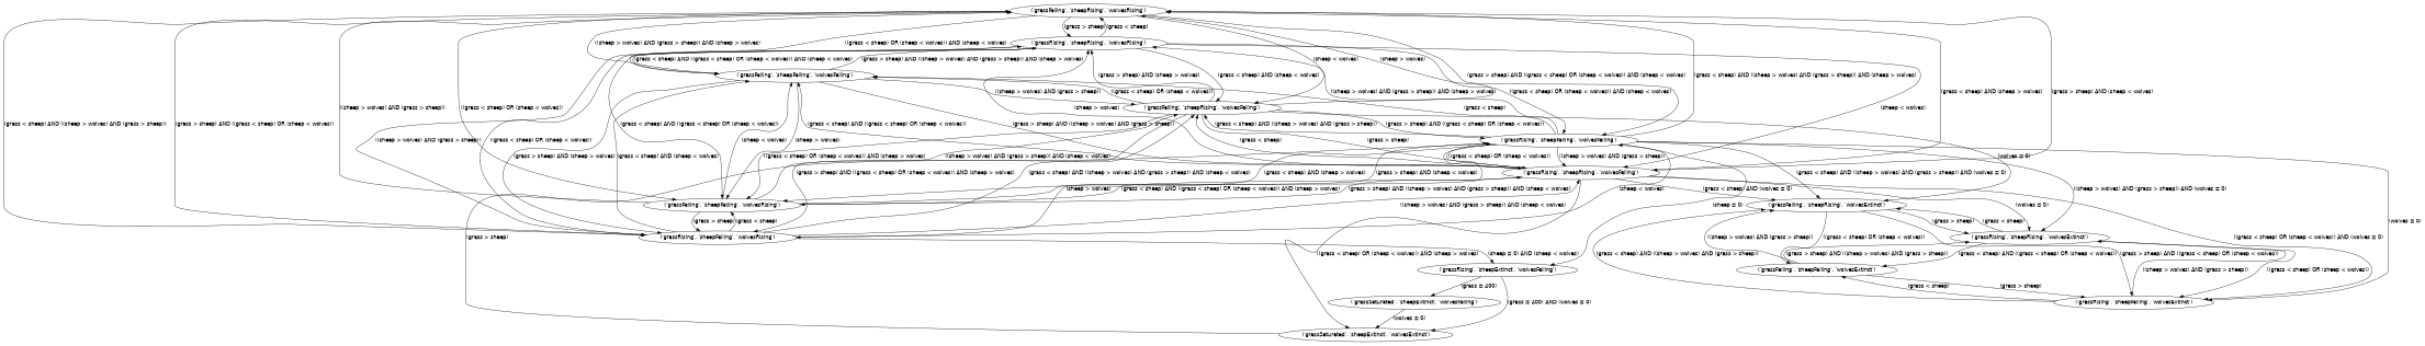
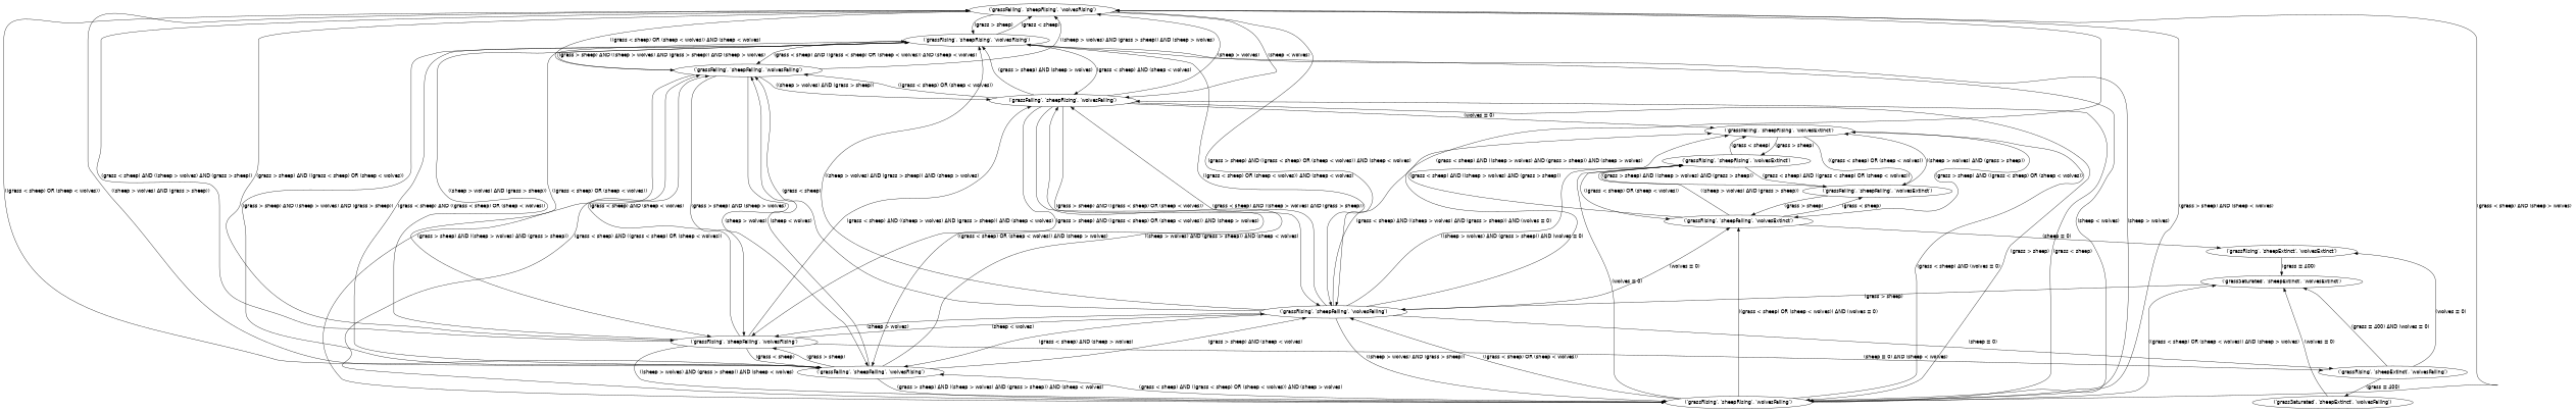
  strict digraph {
    fontname="DejaVu Sans"
    node [fontname="DejaVu Sans"]
    edge [fontname="DejaVu Sans"]
    "('grassFalling', 'sheepRising', 'wolvesRising')"
    "('grassRising', 'sheepRising', 'wolvesRising')"
    "('grassRising', 'sheepRising', 'wolvesFalling')"
    "('grassFalling', 'sheepFalling', 'wolvesRising')"
    "('grassRising', 'sheepFalling', 'wolvesRising')"
    "('grassRising', 'sheepFalling', 'wolvesFalling')"
    "('grassFalling', 'sheepRising', 'wolvesFalling')"
    "('grassFalling', 'sheepFalling', 'wolvesFalling')"
    "('grassFalling', 'sheepRising', 'wolvesExtinct')"
    "('grassRising', 'sheepRising', 'wolvesExtinct')"
    "('grassRising', 'sheepFalling', 'wolvesExtinct')"
    "('grassSaturated', 'sheepExtinct', 'wolvesExtinct')"
    "('grassRising', 'sheepExtinct', 'wolvesFalling')"
    "('grassFalling', 'sheepFalling', 'wolvesExtinct')"
+   "('grassRising', 'sheepExtinct', 'wolvesExtinct')"
    "('grassSaturated', 'sheepExtinct', 'wolvesFalling')"
    "('grassFalling', 'sheepRising', 'wolvesRising')" -> "('grassRising', 'sheepRising', 'wolvesRising')" [label="(grass > sheep)"]
    "('grassFalling', 'sheepRising', 'wolvesRising')" -> "('grassRising', 'sheepRising', 'wolvesFalling')" [label="(grass > sheep) AND (sheep < wolves)"]
    "('grassFalling', 'sheepRising', 'wolvesRising')" -> "('grassFalling', 'sheepFalling', 'wolvesRising')" [label="((grass < sheep) OR (sheep < wolves))"]
    "('grassFalling', 'sheepRising', 'wolvesRising')" -> "('grassRising', 'sheepFalling', 'wolvesRising')" [label="(grass > sheep) AND ((grass < sheep) OR (sheep < wolves))"]
    "('grassFalling', 'sheepRising', 'wolvesRising')" -> "('grassRising', 'sheepFalling', 'wolvesFalling')" [label="(grass > sheep) AND ((grass < sheep) OR (sheep < wolves)) AND (sheep < wolves)"]
    "('grassFalling', 'sheepRising', 'wolvesRising')" -> "('grassFalling', 'sheepRising', 'wolvesFalling')" [label="(sheep < wolves)"]
    "('grassFalling', 'sheepRising', 'wolvesRising')" -> "('grassFalling', 'sheepFalling', 'wolvesFalling')" [label="((grass < sheep) OR (sheep < wolves)) AND (sheep < wolves)"]
    "('grassRising', 'sheepRising', 'wolvesRising')" -> "('grassFalling', 'sheepRising', 'wolvesRising')" [label="(grass < sheep)"]
    "('grassRising', 'sheepRising', 'wolvesRising')" -> "('grassRising', 'sheepRising', 'wolvesFalling')" [label="(sheep < wolves)"]
    "('grassRising', 'sheepRising', 'wolvesRising')" -> "('grassFalling', 'sheepFalling', 'wolvesRising')" [label="(grass < sheep) AND ((grass < sheep) OR (sheep < wolves))"]
    "('grassRising', 'sheepRising', 'wolvesRising')" -> "('grassRising', 'sheepFalling', 'wolvesRising')" [label="((grass < sheep) OR (sheep < wolves))"]
    "('grassRising', 'sheepRising', 'wolvesRising')" -> "('grassRising', 'sheepFalling', 'wolvesFalling')" [label="((grass < sheep) OR (sheep < wolves)) AND (sheep < wolves)"]
    "('grassRising', 'sheepRising', 'wolvesRising')" -> "('grassFalling', 'sheepRising', 'wolvesFalling')" [label="(grass < sheep) AND (sheep < wolves)"]
    "('grassRising', 'sheepRising', 'wolvesRising')" -> "('grassFalling', 'sheepFalling', 'wolvesFalling')" [label="(grass < sheep) AND ((grass < sheep) OR (sheep < wolves)) AND (sheep < wolves)"]
    "('grassRising', 'sheepRising', 'wolvesFalling')" -> "('grassFalling', 'sheepRising', 'wolvesRising')" [label="(grass < sheep) AND (sheep > wolves)"]
    "('grassRising', 'sheepRising', 'wolvesFalling')" -> "('grassRising', 'sheepRising', 'wolvesRising')" [label="(sheep > wolves)"]
    "('grassRising', 'sheepRising', 'wolvesFalling')" -> "('grassFalling', 'sheepFalling', 'wolvesRising')" [label="(grass < sheep) AND ((grass < sheep) OR (sheep < wolves)) AND (sheep > wolves)"]
    "('grassRising', 'sheepRising', 'wolvesFalling')" -> "('grassRising', 'sheepFalling', 'wolvesFalling')" [label="((grass < sheep) OR (sheep < wolves))"]
    "('grassRising', 'sheepRising', 'wolvesFalling')" -> "('grassFalling', 'sheepRising', 'wolvesFalling')" [label="(grass < sheep)"]
    "('grassRising', 'sheepRising', 'wolvesFalling')" -> "('grassFalling', 'sheepFalling', 'wolvesFalling')" [label="(grass < sheep) AND ((grass < sheep) OR (sheep < wolves))"]
    "('grassRising', 'sheepRising', 'wolvesFalling')" -> "('grassFalling', 'sheepRising', 'wolvesExtinct')" [label="(grass < sheep) AND (wolves = 0)"]
    "('grassRising', 'sheepRising', 'wolvesFalling')" -> "('grassRising', 'sheepRising', 'wolvesExtinct')" [label="(wolves = 0)"]
    "('grassRising', 'sheepRising', 'wolvesFalling')" -> "('grassRising', 'sheepFalling', 'wolvesExtinct')" [label="((grass < sheep) OR (sheep < wolves)) AND (wolves = 0)"]
    "('grassRising', 'sheepRising', 'wolvesFalling')" -> "('grassSaturated', 'sheepExtinct', 'wolvesExtinct')" [label="((grass < sheep) OR (sheep < wolves)) AND (sheep > wolves)"]
    "('grassFalling', 'sheepFalling', 'wolvesRising')" -> "('grassFalling', 'sheepRising', 'wolvesRising')" [label="((sheep > wolves) AND (grass > sheep))"]
+   "('grassFalling', 'sheepFalling', 'wolvesRising')" -> "('grassRising', 'sheepRising', 'wolvesRising')" [label="(grass > sheep) AND ((sheep > wolves) AND (grass > sheep))"]
    "('grassFalling', 'sheepFalling', 'wolvesRising')" -> "('grassRising', 'sheepRising', 'wolvesFalling')" [label="(grass > sheep) AND ((sheep > wolves) AND (grass > sheep)) AND (sheep < wolves)"]
    "('grassFalling', 'sheepFalling', 'wolvesRising')" -> "('grassRising', 'sheepFalling', 'wolvesRising')" [label="(grass > sheep)"]
    "('grassFalling', 'sheepFalling', 'wolvesRising')" -> "('grassRising', 'sheepFalling', 'wolvesFalling')" [label="(grass > sheep) AND (sheep < wolves)"]
    "('grassFalling', 'sheepFalling', 'wolvesRising')" -> "('grassFalling', 'sheepRising', 'wolvesFalling')" [label="((sheep > wolves) AND (grass > sheep)) AND (sheep < wolves)"]
    "('grassFalling', 'sheepFalling', 'wolvesRising')" -> "('grassFalling', 'sheepFalling', 'wolvesFalling')" [label="(sheep < wolves)"]
    "('grassRising', 'sheepFalling', 'wolvesRising')" -> "('grassFalling', 'sheepRising', 'wolvesRising')" [label="(grass < sheep) AND ((sheep > wolves) AND (grass > sheep))"]
    "('grassRising', 'sheepFalling', 'wolvesRising')" -> "('grassRising', 'sheepRising', 'wolvesRising')" [label="((sheep > wolves) AND (grass > sheep))"]
    "('grassRising', 'sheepFalling', 'wolvesRising')" -> "('grassRising', 'sheepRising', 'wolvesFalling')" [label="((sheep > wolves) AND (grass > sheep)) AND (sheep < wolves)"]
    "('grassRising', 'sheepFalling', 'wolvesRising')" -> "('grassFalling', 'sheepFalling', 'wolvesRising')" [label="(grass < sheep)"]
    "('grassRising', 'sheepFalling', 'wolvesRising')" -> "('grassRising', 'sheepFalling', 'wolvesFalling')" [label="(sheep < wolves)"]
    "('grassRising', 'sheepFalling', 'wolvesRising')" -> "('grassFalling', 'sheepRising', 'wolvesFalling')" [label="(grass < sheep) AND ((sheep > wolves) AND (grass > sheep)) AND (sheep < wolves)"]
    "('grassRising', 'sheepFalling', 'wolvesRising')" -> "('grassFalling', 'sheepFalling', 'wolvesFalling')" [label="(grass < sheep) AND (sheep < wolves)"]
    "('grassRising', 'sheepFalling', 'wolvesRising')" -> "('grassRising', 'sheepExtinct', 'wolvesFalling')" [label="(sheep = 0) AND (sheep < wolves)"]
    "('grassRising', 'sheepFalling', 'wolvesFalling')" -> "('grassFalling', 'sheepRising', 'wolvesRising')" [label="(grass < sheep) AND ((sheep > wolves) AND (grass > sheep)) AND (sheep > wolves)"]
    "('grassRising', 'sheepFalling', 'wolvesFalling')" -> "('grassRising', 'sheepRising', 'wolvesRising')" [label="((sheep > wolves) AND (grass > sheep)) AND (sheep > wolves)"]
    "('grassRising', 'sheepFalling', 'wolvesFalling')" -> "('grassRising', 'sheepRising', 'wolvesFalling')" [label="((sheep > wolves) AND (grass > sheep))"]
    "('grassRising', 'sheepFalling', 'wolvesFalling')" -> "('grassFalling', 'sheepFalling', 'wolvesRising')" [label="(grass < sheep) AND (sheep > wolves)"]
    "('grassRising', 'sheepFalling', 'wolvesFalling')" -> "('grassRising', 'sheepFalling', 'wolvesRising')" [label="(sheep > wolves)"]
    "('grassRising', 'sheepFalling', 'wolvesFalling')" -> "('grassFalling', 'sheepRising', 'wolvesFalling')" [label="(grass < sheep) AND ((sheep > wolves) AND (grass > sheep))"]
    "('grassRising', 'sheepFalling', 'wolvesFalling')" -> "('grassFalling', 'sheepFalling', 'wolvesFalling')" [label="(grass < sheep)"]
    "('grassRising', 'sheepFalling', 'wolvesFalling')" -> "('grassFalling', 'sheepRising', 'wolvesExtinct')" [label="(grass < sheep) AND ((sheep > wolves) AND (grass > sheep)) AND (wolves = 0)"]
    "('grassRising', 'sheepFalling', 'wolvesFalling')" -> "('grassRising', 'sheepRising', 'wolvesExtinct')" [label="((sheep > wolves) AND (grass > sheep)) AND (wolves = 0)"]
    "('grassRising', 'sheepFalling', 'wolvesFalling')" -> "('grassRising', 'sheepFalling', 'wolvesExtinct')" [label="(wolves = 0)"]
    "('grassRising', 'sheepFalling', 'wolvesFalling')" -> "('grassRising', 'sheepExtinct', 'wolvesFalling')" [label="(sheep = 0)"]
    "('grassFalling', 'sheepRising', 'wolvesFalling')" -> "('grassFalling', 'sheepRising', 'wolvesRising')" [label="(sheep > wolves)"]
    "('grassFalling', 'sheepRising', 'wolvesFalling')" -> "('grassRising', 'sheepRising', 'wolvesRising')" [label="(grass > sheep) AND (sheep > wolves)"]
    "('grassFalling', 'sheepRising', 'wolvesFalling')" -> "('grassRising', 'sheepRising', 'wolvesFalling')" [label="(grass > sheep)"]
    "('grassFalling', 'sheepRising', 'wolvesFalling')" -> "('grassFalling', 'sheepFalling', 'wolvesRising')" [label="((grass < sheep) OR (sheep < wolves)) AND (sheep > wolves)"]
    "('grassFalling', 'sheepRising', 'wolvesFalling')" -> "('grassRising', 'sheepFalling', 'wolvesRising')" [label="(grass > sheep) AND ((grass < sheep) OR (sheep < wolves)) AND (sheep > wolves)"]
    "('grassFalling', 'sheepRising', 'wolvesFalling')" -> "('grassRising', 'sheepFalling', 'wolvesFalling')" [label="(grass > sheep) AND ((grass < sheep) OR (sheep < wolves))"]
    "('grassFalling', 'sheepRising', 'wolvesFalling')" -> "('grassFalling', 'sheepFalling', 'wolvesFalling')" [label="((grass < sheep) OR (sheep < wolves))"]
    "('grassFalling', 'sheepRising', 'wolvesFalling')" -> "('grassFalling', 'sheepRising', 'wolvesExtinct')" [label="(wolves = 0)"]
    "('grassFalling', 'sheepFalling', 'wolvesFalling')" -> "('grassFalling', 'sheepRising', 'wolvesRising')" [label="((sheep > wolves) AND (grass > sheep)) AND (sheep > wolves)"]
    "('grassFalling', 'sheepFalling', 'wolvesFalling')" -> "('grassRising', 'sheepRising', 'wolvesRising')" [label="(grass > sheep) AND ((sheep > wolves) AND (grass > sheep)) AND (sheep > wolves)"]
    "('grassFalling', 'sheepFalling', 'wolvesFalling')" -> "('grassRising', 'sheepRising', 'wolvesFalling')" [label="(grass > sheep) AND ((sheep > wolves) AND (grass > sheep))"]
    "('grassFalling', 'sheepFalling', 'wolvesFalling')" -> "('grassFalling', 'sheepFalling', 'wolvesRising')" [label="(sheep > wolves)"]
    "('grassFalling', 'sheepFalling', 'wolvesFalling')" -> "('grassRising', 'sheepFalling', 'wolvesRising')" [label="(grass > sheep) AND (sheep > wolves)"]
    "('grassFalling', 'sheepFalling', 'wolvesFalling')" -> "('grassFalling', 'sheepRising', 'wolvesFalling')" [label="((sheep > wolves) AND (grass > sheep))"]
    "('grassFalling', 'sheepRising', 'wolvesExtinct')" -> "('grassRising', 'sheepRising', 'wolvesExtinct')" [label="(grass > sheep)"]
    "('grassFalling', 'sheepRising', 'wolvesExtinct')" -> "('grassRising', 'sheepFalling', 'wolvesExtinct')" [label="(grass > sheep) AND ((grass < sheep) OR (sheep < wolves))"]
    "('grassFalling', 'sheepRising', 'wolvesExtinct')" -> "('grassFalling', 'sheepFalling', 'wolvesExtinct')" [label="((grass < sheep) OR (sheep < wolves))"]
    "('grassRising', 'sheepRising', 'wolvesExtinct')" -> "('grassFalling', 'sheepRising', 'wolvesExtinct')" [label="(grass < sheep)"]
    "('grassRising', 'sheepRising', 'wolvesExtinct')" -> "('grassRising', 'sheepFalling', 'wolvesExtinct')" [label="((grass < sheep) OR (sheep < wolves))"]
    "('grassRising', 'sheepRising', 'wolvesExtinct')" -> "('grassFalling', 'sheepFalling', 'wolvesExtinct')" [label="(grass < sheep) AND ((grass < sheep) OR (sheep < wolves))"]
    "('grassRising', 'sheepFalling', 'wolvesExtinct')" -> "('grassFalling', 'sheepRising', 'wolvesExtinct')" [label="(grass < sheep) AND ((sheep > wolves) AND (grass > sheep))"]
    "('grassRising', 'sheepFalling', 'wolvesExtinct')" -> "('grassRising', 'sheepRising', 'wolvesExtinct')" [label="((sheep > wolves) AND (grass > sheep))"]
    "('grassRising', 'sheepFalling', 'wolvesExtinct')" -> "('grassFalling', 'sheepFalling', 'wolvesExtinct')" [label="(grass < sheep)"]
+   "('grassRising', 'sheepFalling', 'wolvesExtinct')" -> "('grassRising', 'sheepExtinct', 'wolvesExtinct')" [label="(sheep = 0)"]
    "('grassSaturated', 'sheepExtinct', 'wolvesExtinct')" -> "('grassRising', 'sheepFalling', 'wolvesFalling')" [label="(grass > sheep)"]
    "('grassRising', 'sheepExtinct', 'wolvesFalling')" -> "('grassSaturated', 'sheepExtinct', 'wolvesExtinct')" [label="(grass = 400) AND (wolves = 0)"]
+   "('grassRising', 'sheepExtinct', 'wolvesFalling')" -> "('grassRising', 'sheepExtinct', 'wolvesExtinct')" [label="(wolves = 0)"]
    "('grassRising', 'sheepExtinct', 'wolvesFalling')" -> "('grassSaturated', 'sheepExtinct', 'wolvesFalling')" [label="(grass = 400)"]
    "('grassFalling', 'sheepFalling', 'wolvesExtinct')" -> "('grassFalling', 'sheepRising', 'wolvesExtinct')" [label="((sheep > wolves) AND (grass > sheep))"]
    "('grassFalling', 'sheepFalling', 'wolvesExtinct')" -> "('grassRising', 'sheepRising', 'wolvesExtinct')" [label="(grass > sheep) AND ((sheep > wolves) AND (grass > sheep))"]
    "('grassFalling', 'sheepFalling', 'wolvesExtinct')" -> "('grassRising', 'sheepFalling', 'wolvesExtinct')" [label="(grass > sheep)"]
+   "('grassRising', 'sheepExtinct', 'wolvesExtinct')" -> "('grassSaturated', 'sheepExtinct', 'wolvesExtinct')" [label="(grass = 400)"]
    "('grassSaturated', 'sheepExtinct', 'wolvesFalling')" -> "('grassSaturated', 'sheepExtinct', 'wolvesExtinct')" [label="(wolves = 0)"]
  }
